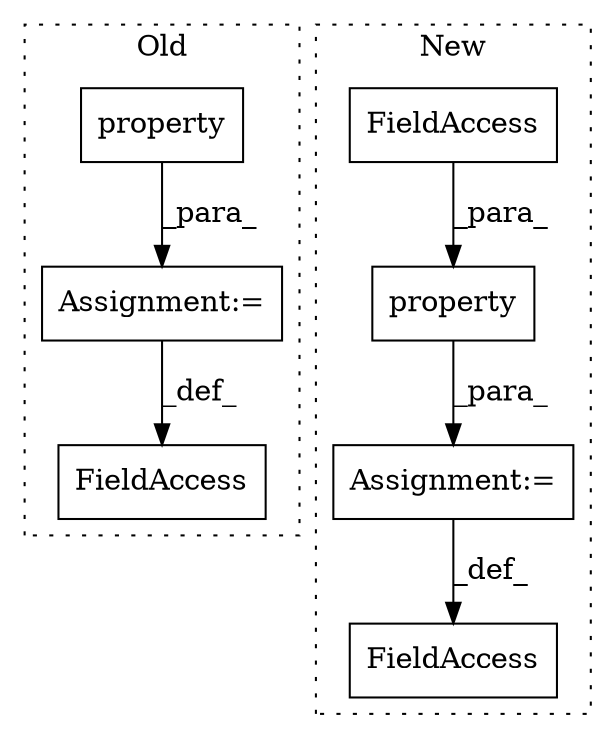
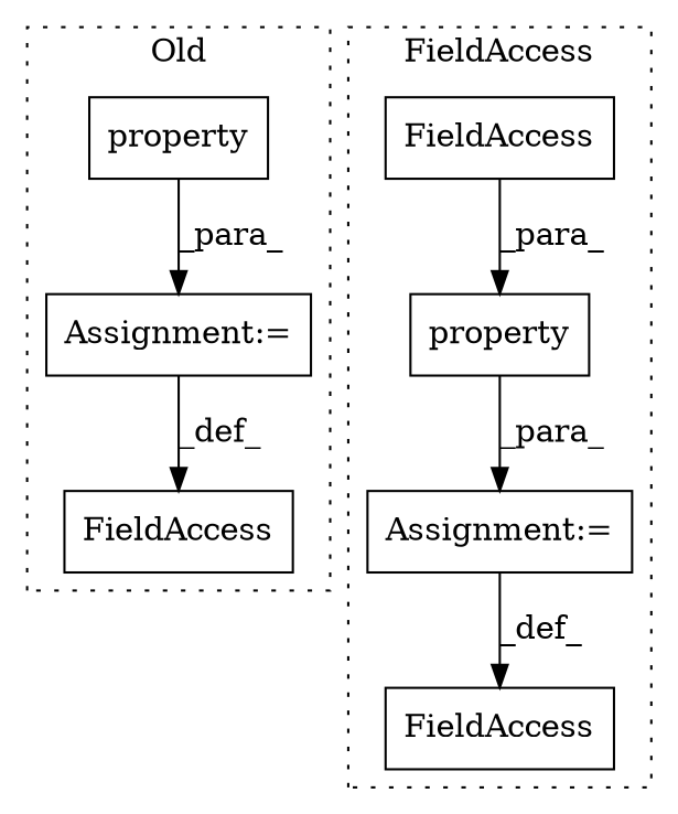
  digraph {
    node [a=22 l="9,1" shape=box]
    n1 [a=32 label=property s="12179,12224"]
    n2 [l=7 label=FieldAccess s=12171]
    n3 [a=7 l=1 label="Assignment:=" s=12178]
    n4 [a=32 label=property s="12392,12428"]
    n5 [l=13 label=FieldAccess s=12415]
    n6 [l=8 label=FieldAccess s=12383]
    n7 [a=7 l=1 label="Assignment:=" s=12391]
    subgraph cluster_1 {
      label=Old
      style=dotted
      n1
      n2
      n3
    }
    subgraph cluster_2 {
-     label=New
+     label=FieldAccess
      style=dotted
      n4
      n5
      n6
      n7
    }
    n1 -> n3 [label=_para_]
    n3 -> n2 [label=_def_]
    n4 -> n7 [label=_para_]
    n5 -> n4 [label=_para_]
    n7 -> n6 [label=_def_]
  }
